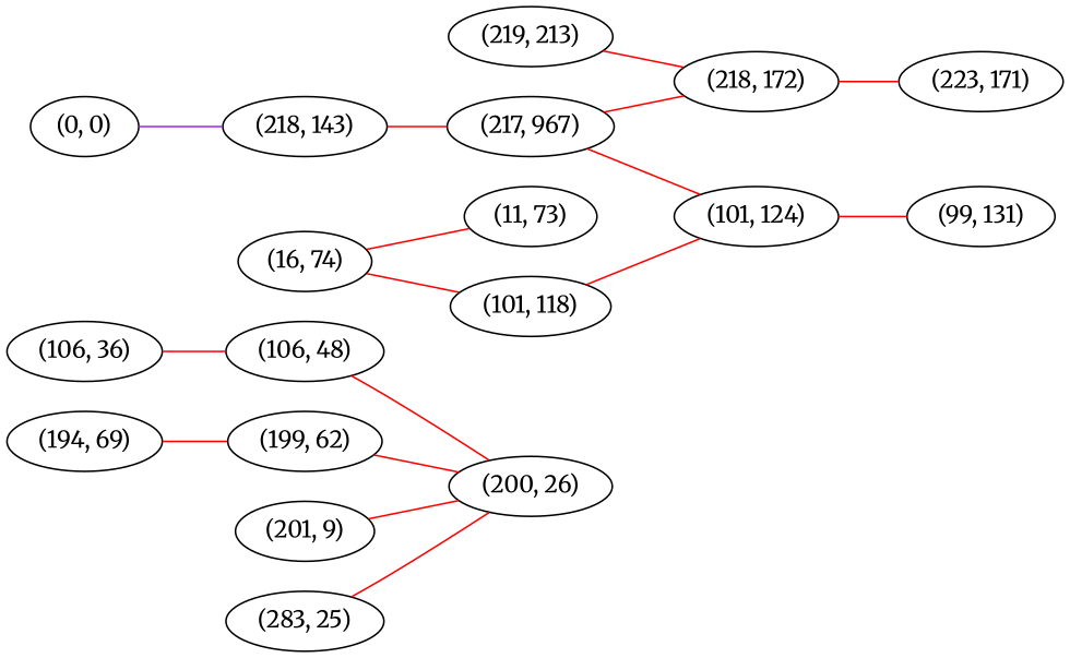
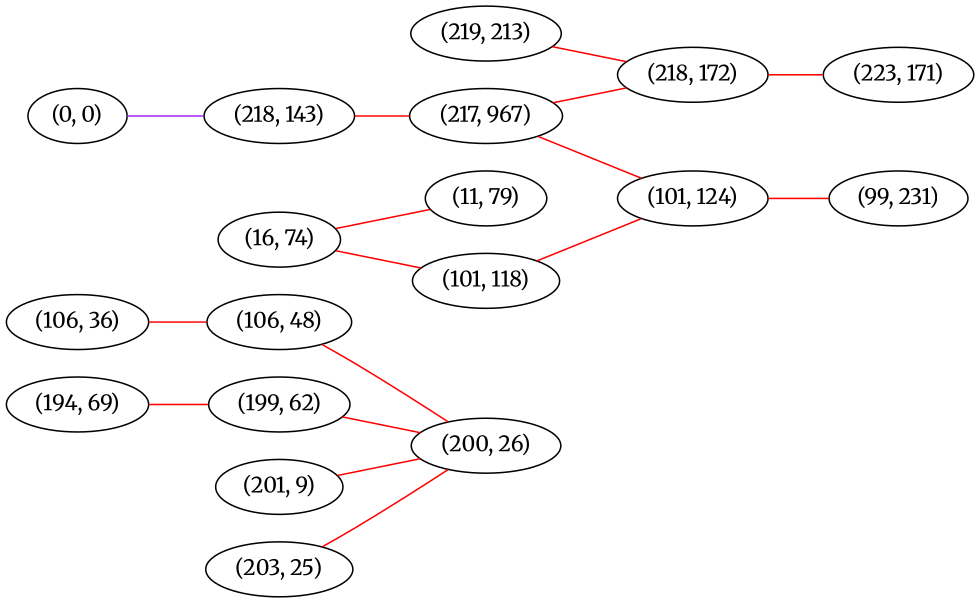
  graph {
    fontname=Merriweather
    rankdir=LR
    node [fontname=Merriweather]
    edge [color=red fontname=Merriweather weight=1]
    "(106, 36)"
    "(106, 48)"
    "(200, 26)"
    n4 [label="(217, 967)"]
    "(218, 143)"
    "(218, 172)"
    "(101, 124)"
    "(0, 0)"
    "(16, 74)"
-   "(11, 73)"
+   "(11, 73)" [label="(11, 79)"]
    "(101, 118)"
    "(219, 213)"
    "(223, 171)"
    "(194, 69)"
    "(199, 62)"
-   "(99, 131)"
+   "(99, 131)" [label="(99, 231)"]
    "(201, 9)"
-   "(203, 25)" [label="(283, 25)"]
+   "(203, 25)"
    "(106, 36)" -- "(106, 48)"
    "(106, 48)" -- "(200, 26)"
    n4 -- "(218, 172)"
    n4 -- "(101, 124)"
    "(218, 143)" -- n4
    "(218, 172)" -- "(223, 171)"
    "(101, 124)" -- "(99, 131)"
    "(0, 0)" -- "(218, 143)" [color=purple weight=4]
    "(16, 74)" -- "(11, 73)"
    "(16, 74)" -- "(101, 118)"
    "(101, 118)" -- "(101, 124)"
    "(219, 213)" -- "(218, 172)"
    "(194, 69)" -- "(199, 62)"
    "(199, 62)" -- "(200, 26)"
    "(201, 9)" -- "(200, 26)"
    "(203, 25)" -- "(200, 26)"
  }
